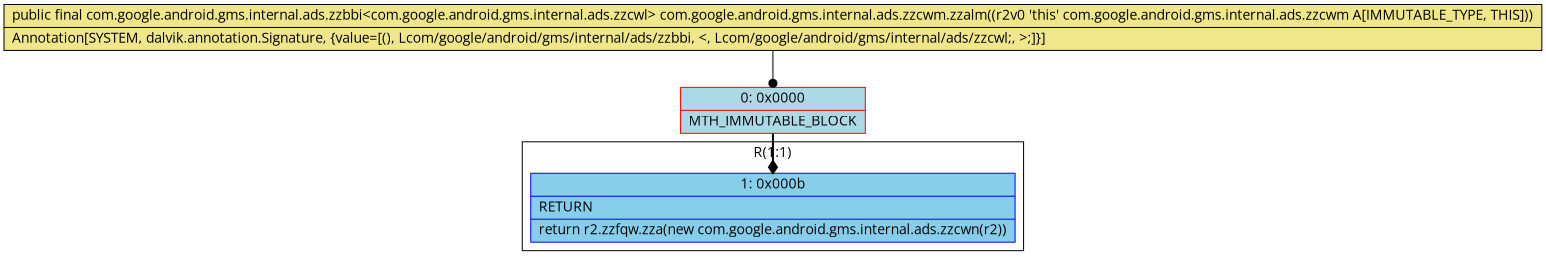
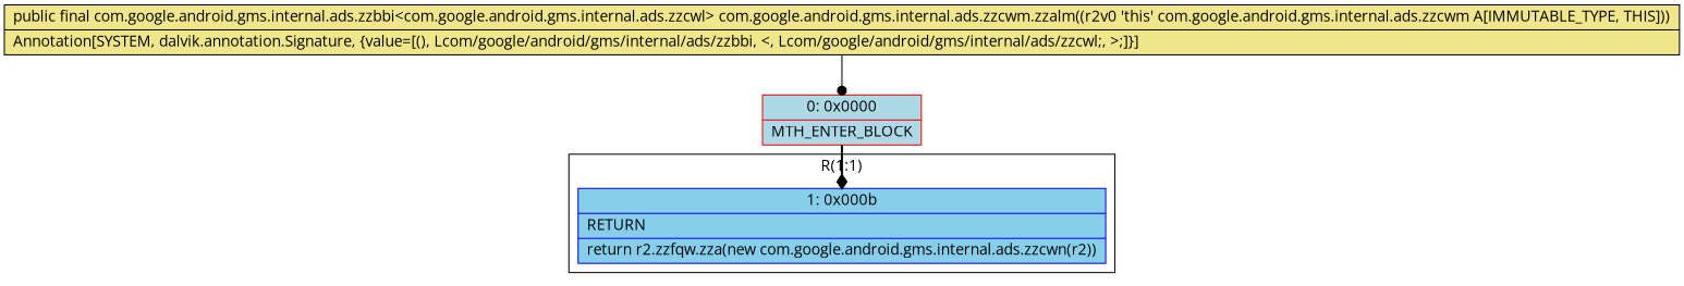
  digraph {
    fontname="Open Sans"
    node [shape=record style=filled fontname="Open Sans"]
    edge [fontname="Open Sans"]
    n1 [color=blue label="{1\:\ 0x000b|RETURN\l|return r2.zzfqw.zza(new com.google.android.gms.internal.ads.zzcwn(r2))\l}" fillcolor=skyblue]
-   n2 [color=red label="{0\:\ 0x0000|MTH_IMMUTABLE_BLOCK\l}" fillcolor=lightblue]
+   n2 [color=red label="{0\:\ 0x0000|MTH_ENTER_BLOCK\l}" fillcolor=lightblue]
    n3 [label="{public final com.google.android.gms.internal.ads.zzbbi\<com.google.android.gms.internal.ads.zzcwl\> com.google.android.gms.internal.ads.zzcwm.zzalm((r2v0 'this' com.google.android.gms.internal.ads.zzcwm A[IMMUTABLE_TYPE, THIS]))  | Annotation[SYSTEM, dalvik.annotation.Signature, \{value=[(), Lcom\/google\/android\/gms\/internal\/ads\/zzbbi, \<, Lcom\/google\/android\/gms\/internal\/ads\/zzcwl;, \>;]\}]\l}" fillcolor=khaki]
    subgraph cluster_1 {
      label="R(1:1)"
      n1
    }
    n2 -> n1 [style=bold arrowhead=diamond]
    n3 -> n2 [style=solid arrowhead=dot]
  }
